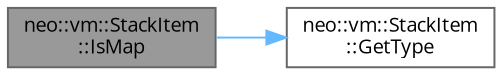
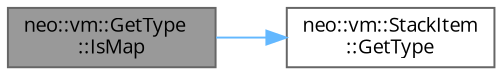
  digraph {
    rankdir=LR
    fontname="Open Sans"
    node [fontname="Open Sans" fontsize=10 shape=box style=filled]
-   n1 [color=gray40 fillcolor=grey60 fontcolor=black height=0.2 label="neo::vm::StackItem\l::IsMap" width=0.4]
+   n1 [color=gray40 fillcolor=grey60 fontcolor=black height=0.2 label="neo::vm::GetType\l::IsMap" width=0.4]
    n2 [color=grey40 fillcolor=white height=0.2 label="neo::vm::StackItem\l::GetType" width=0.4]
    n1 -> n2 [color=steelblue1 fontname="Open Sans" fontsize=10 labelfontname=Helvetica labelfontsize=10 style=solid]
  }
